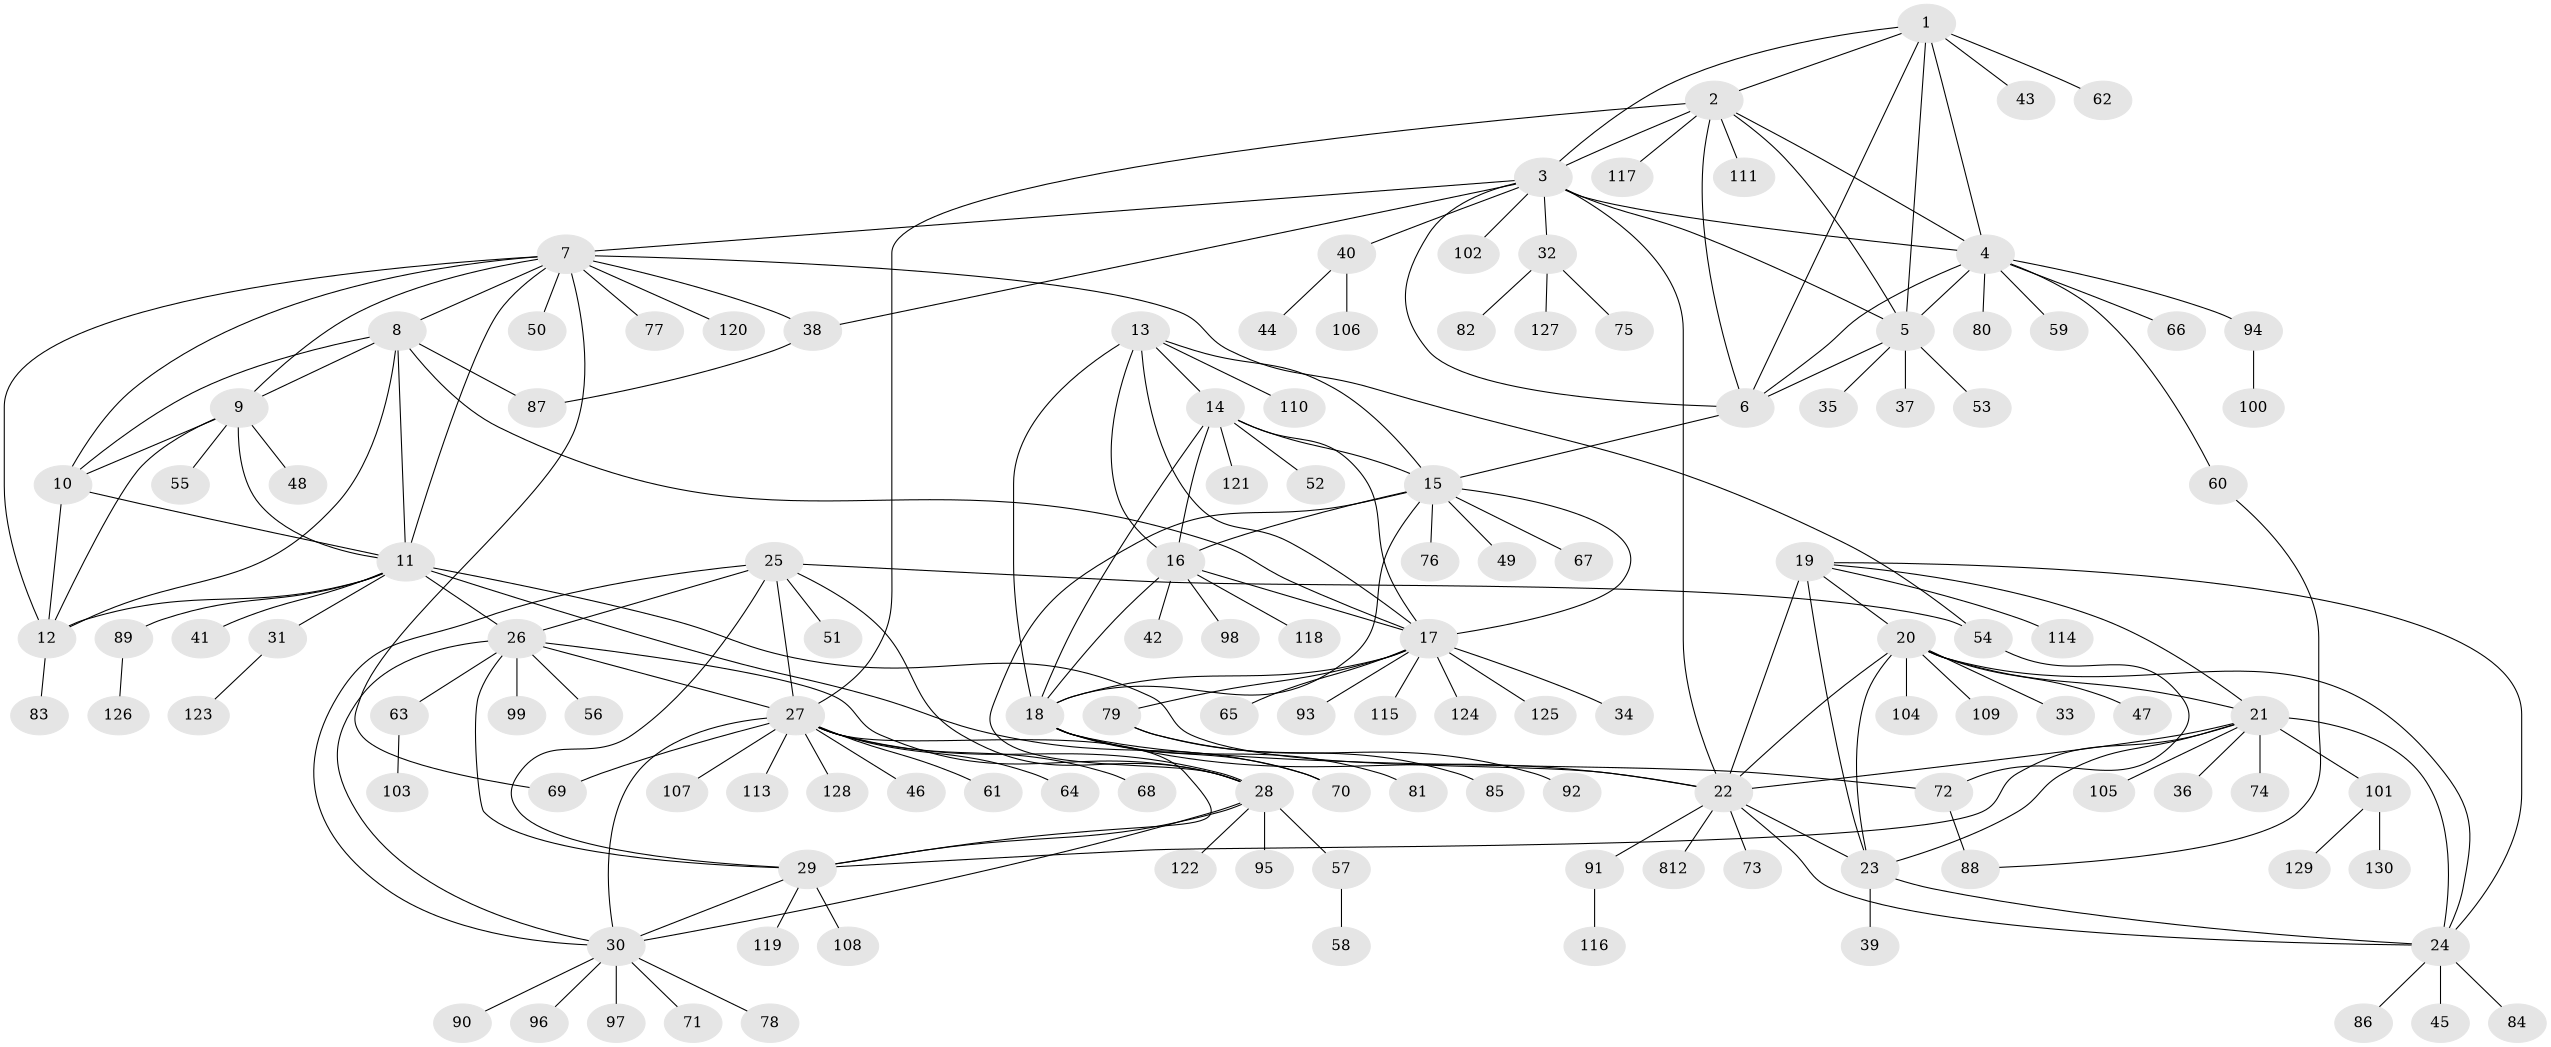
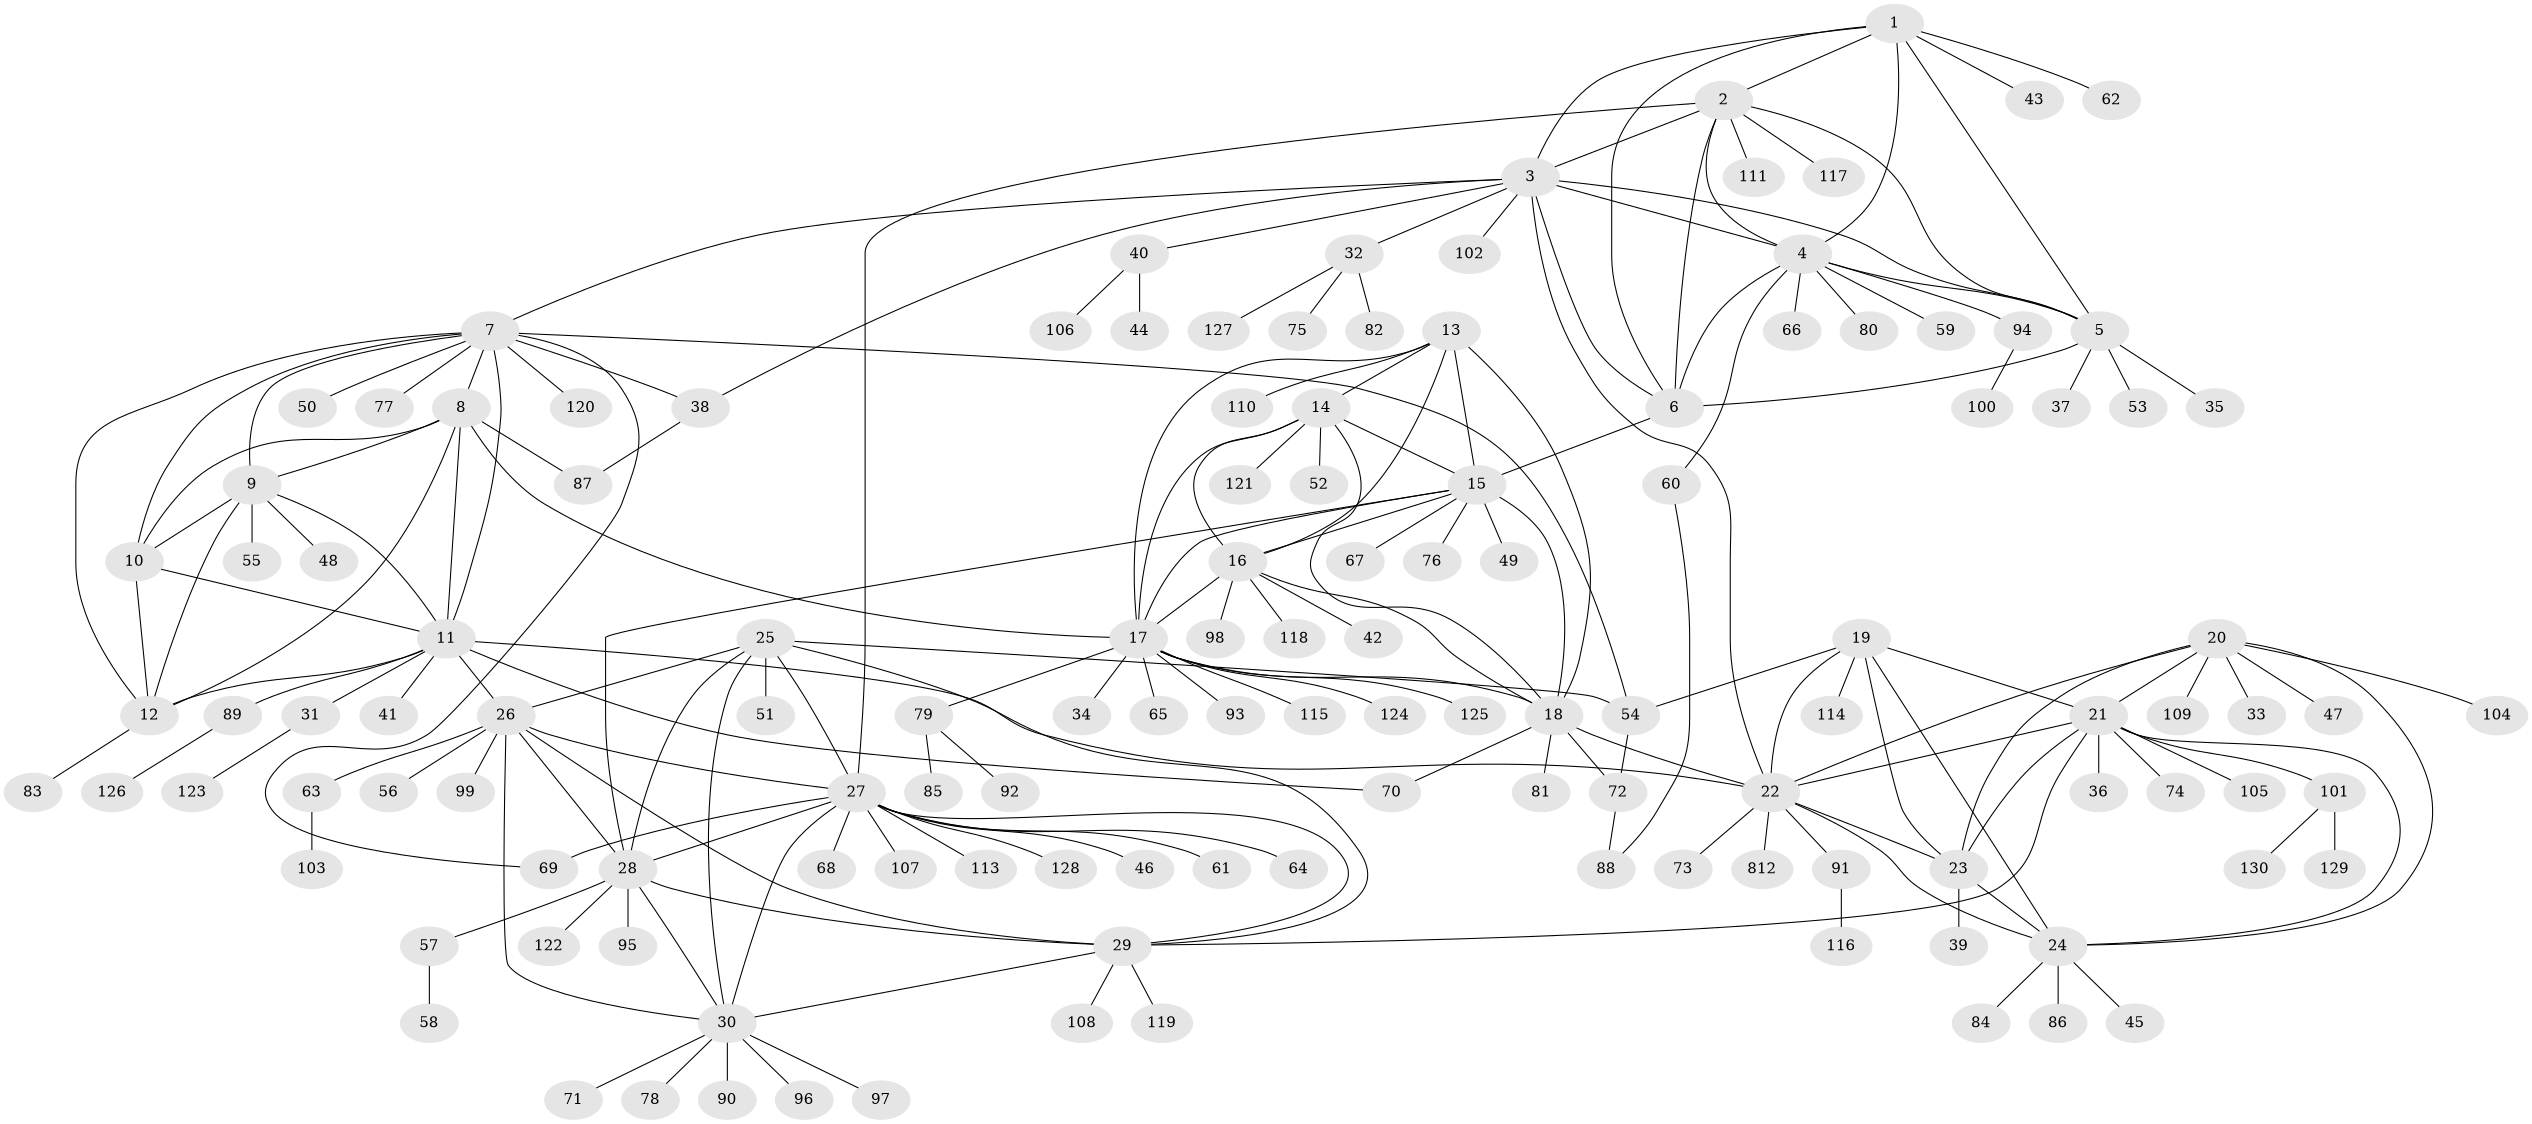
  graph {
    node [color=gray90 style=filled]
    1
    2
    3
    4
    5
    6
    43
    62
    27
    111
    117
    7
    22
    32
    38
    40
    102
    59
    60
    66
    80
    94
    35
    37
    53
    15
    69
    28
    29
    30
    46
    61
    64
    68
    107
    113
    128
    8
    9
    10
    11
    12
    50
    54
    77
    120
    23
    24
    73
    91
    n51 [label=812]
    75
    82
    127
    87
    44
    106
    88
    100
    17
    16
    18
    49
    67
    76
    48
    55
    26
    31
    41
    70
    89
    83
    72
    34
    65
    79
    93
    115
    124
    125
    56
    63
    99
    123
    126
    13
    14
    110
    52
    121
    42
    98
    118
    81
    57
    95
    122
    85
    92
    19
    20
    21
    114
    33
    47
    104
    109
    36
    74
    101
    105
    39
    45
    84
    86
    108
    119
    129
    130
    116
    25
    51
    71
    78
    90
    96
    97
    103
    58
    1 -- 2
    1 -- 3
    1 -- 4
    1 -- 5
    1 -- 6
    1 -- 43
    1 -- 62
    2 -- 3
    2 -- 4
    2 -- 5
    2 -- 6
    2 -- 27
    2 -- 111
    2 -- 117
    3 -- 4
    3 -- 5
    3 -- 6
    3 -- 7
    3 -- 22
    3 -- 32
    3 -- 38
    3 -- 40
    3 -- 102
    4 -- 5
    4 -- 6
    4 -- 59
    4 -- 60
    4 -- 66
    4 -- 80
    4 -- 94
    5 -- 6
    5 -- 35
    5 -- 37
    5 -- 53
    6 -- 15
    27 -- 69
    27 -- 28
    27 -- 29
    27 -- 30
    27 -- 46
    27 -- 61
    27 -- 64
    27 -- 68
    27 -- 107
    27 -- 113
    27 -- 128
    7 -- 38
    7 -- 69
    7 -- 8
    7 -- 9
    7 -- 10
    7 -- 11
    7 -- 12
    7 -- 50
    7 -- 54
    7 -- 77
    7 -- 120
    22 -- 23
    22 -- 24
    22 -- 73
    22 -- 91
    22 -- n51
    32 -- 75
    32 -- 82
    32 -- 127
    38 -- 87
    40 -- 44
    40 -- 106
    60 -- 88
    94 -- 100
    15 -- 28
    15 -- 17
    15 -- 16
    15 -- 18
    15 -- 49
    15 -- 67
    15 -- 76
    28 -- 29
    28 -- 30
    28 -- 57
    28 -- 95
    28 -- 122
    29 -- 30
    29 -- 108
    29 -- 119
    30 -- 71
    30 -- 78
    30 -- 90
    30 -- 96
    30 -- 97
    8 -- 9
    8 -- 10
    8 -- 11
    8 -- 12
    8 -- 87
    8 -- 17
    9 -- 10
    9 -- 11
    9 -- 12
    9 -- 48
    9 -- 55
    10 -- 11
    10 -- 12
    11 -- 22
    11 -- 12
    11 -- 26
    11 -- 31
    11 -- 41
    11 -- 70
    11 -- 89
    12 -- 83
    54 -- 72
    23 -- 24
    23 -- 39
    24 -- 45
    24 -- 84
    24 -- 86
    91 -- 116
    17 -- 18
    17 -- 34
    17 -- 65
    17 -- 79
    17 -- 93
    17 -- 115
    17 -- 124
    17 -- 125
    16 -- 17
    16 -- 18
    16 -- 42
    16 -- 98
    16 -- 118
    18 -- 22
    18 -- 70
    18 -- 72
    18 -- 81
    26 -- 27
    26 -- 28
    26 -- 29
    26 -- 30
    26 -- 56
    26 -- 63
    26 -- 99
    31 -- 123
    89 -- 126
    72 -- 88
    79 -- 85
    79 -- 92
    63 -- 103
    13 -- 15
    13 -- 17
    13 -- 16
    13 -- 18
    13 -- 14
    13 -- 110
    14 -- 15
    14 -- 17
    14 -- 16
    14 -- 18
    14 -- 52
    14 -- 121
    57 -- 58
    19 -- 22
    19 -- 23
    19 -- 24
-   19 -- 20
+   19 -- 54
    19 -- 21
    19 -- 114
    20 -- 22
    20 -- 23
    20 -- 24
    20 -- 21
    20 -- 33
    20 -- 47
    20 -- 104
    20 -- 109
    21 -- 22
    21 -- 29
    21 -- 23
    21 -- 24
    21 -- 36
    21 -- 74
    21 -- 101
    21 -- 105
    101 -- 129
    101 -- 130
    25 -- 27
    25 -- 28
    25 -- 29
    25 -- 30
    25 -- 54
    25 -- 26
    25 -- 51
  }
